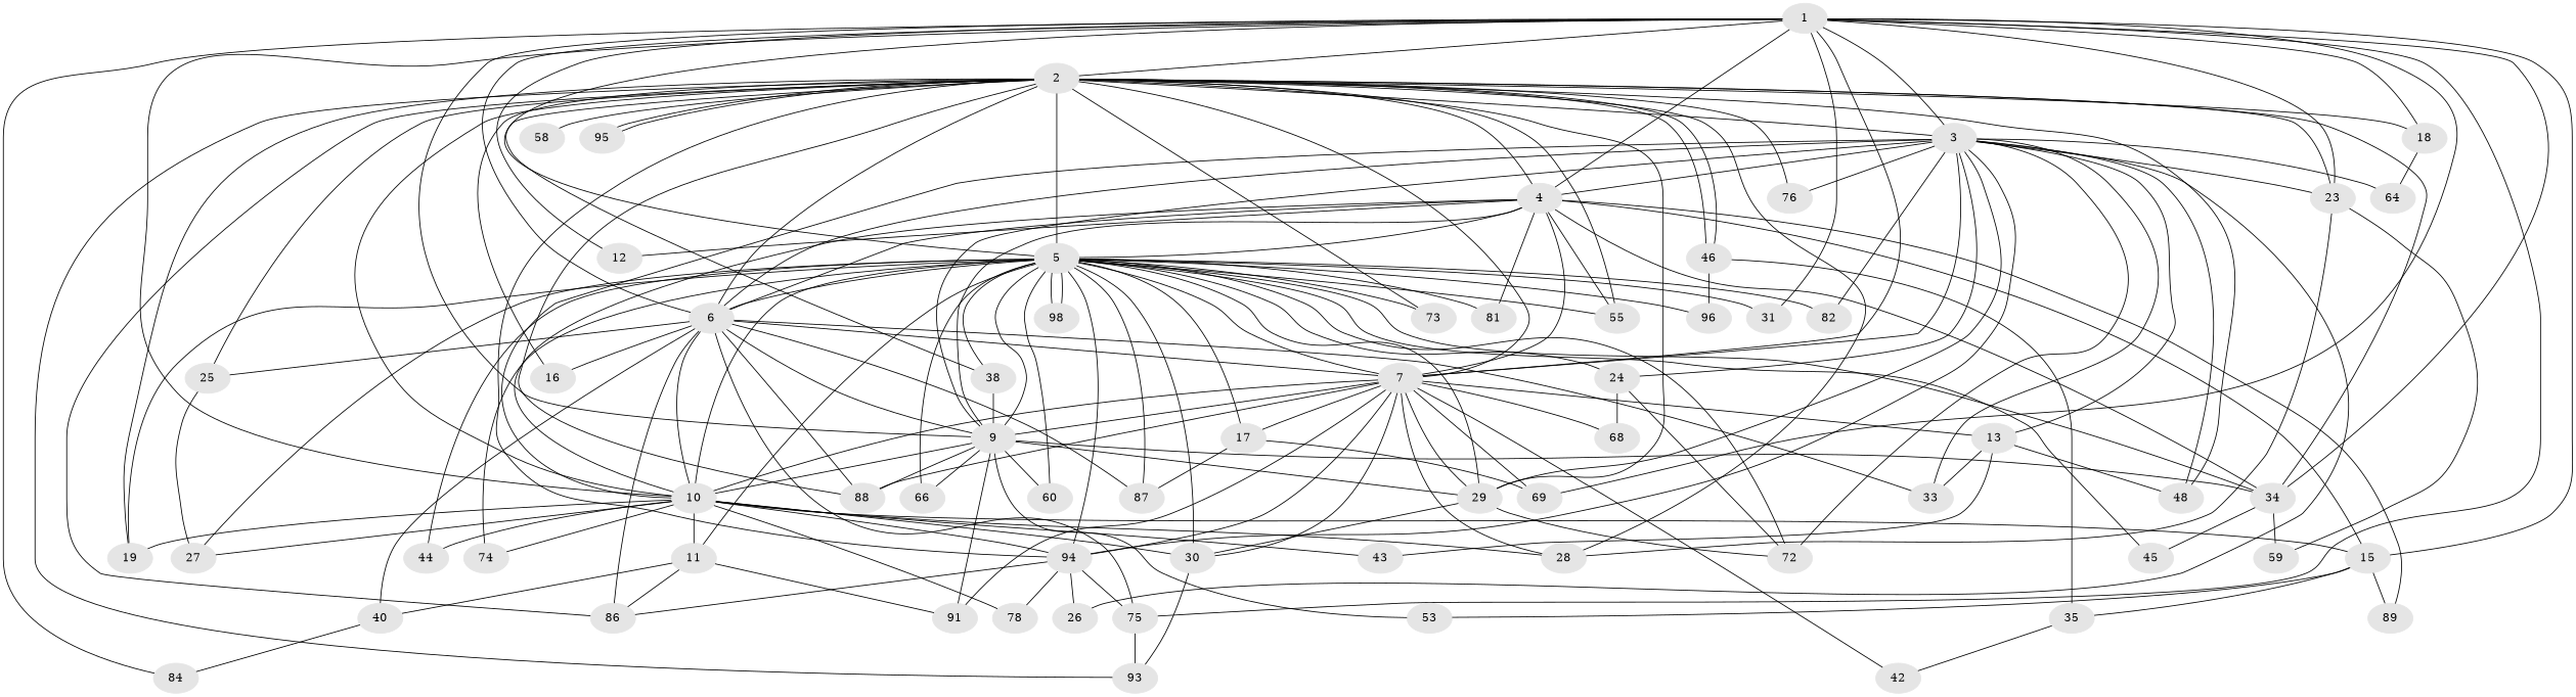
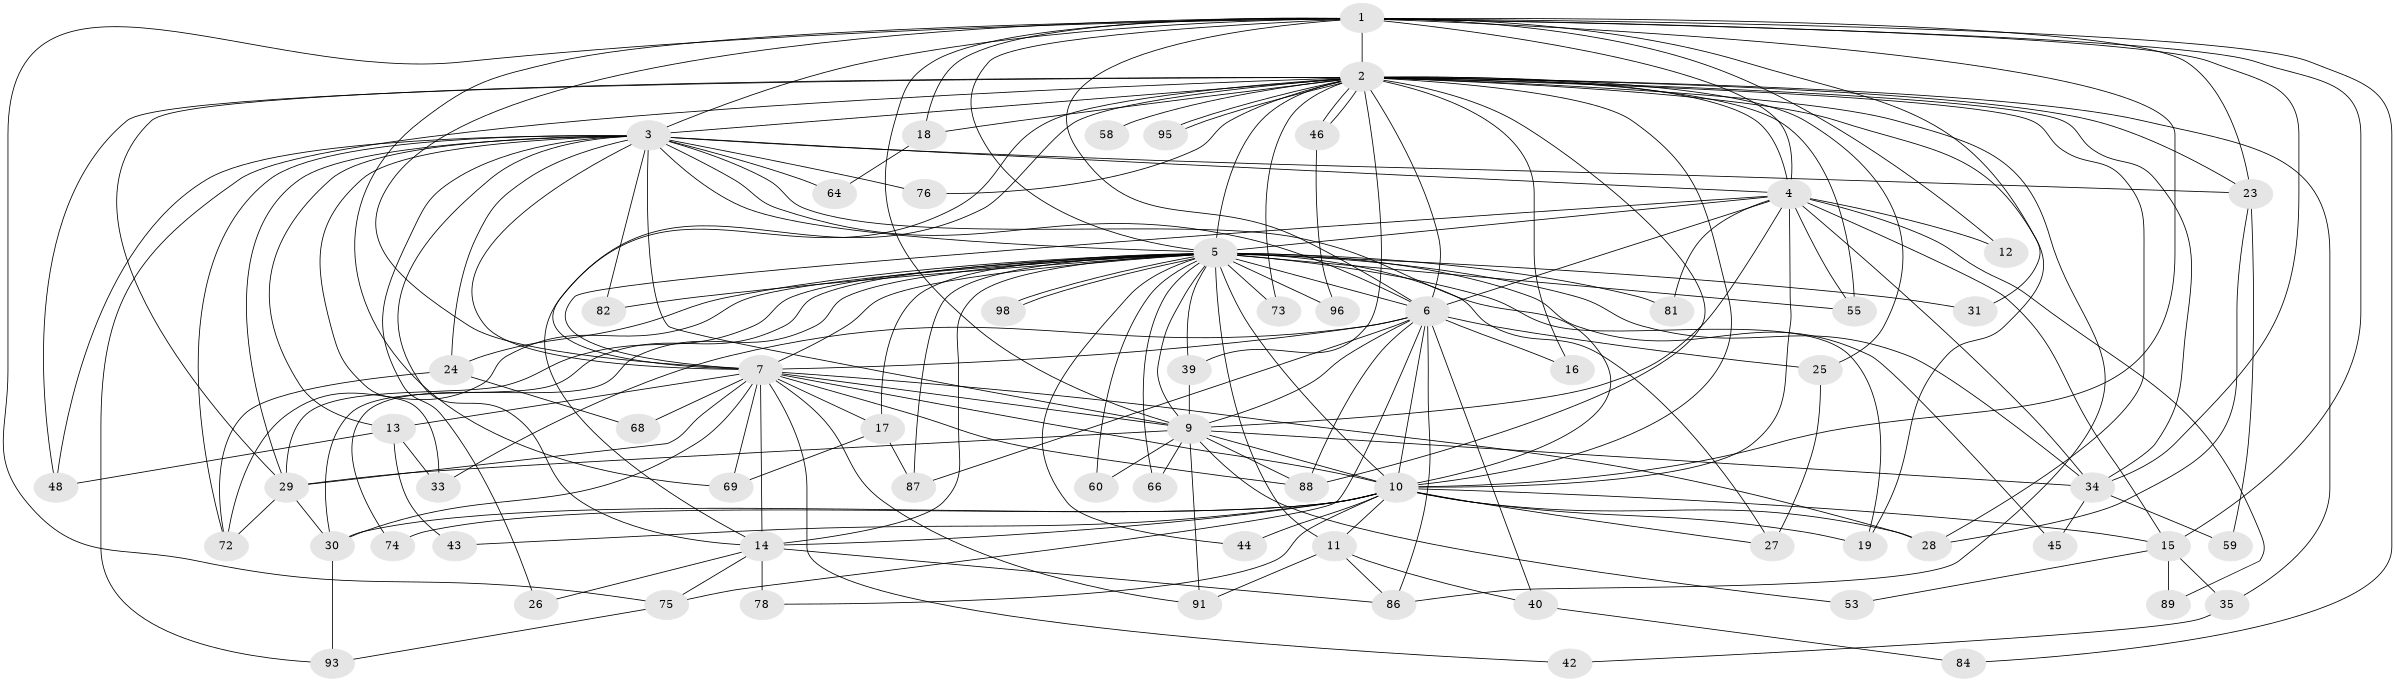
  graph {
    node [color=gray90 style=filled]
    1 [super="+57"]
    2 [super="+56+121+116+118+114+112+97+92+107+52+22+100+50+77"]
    3 [super="+103+99+32"]
    4 [super="+111+120+65+49"]
    5 [super="+36+8+21+85"]
    6
    7 [super="+63"]
    9
    10 [super="+47+20"]
    12
    15
    18
    23
    31
    34 [super="+70+71"]
    69 [super="+133"]
    75 [super="+130"]
    84
-   14 [super="+67" label=94]
+   14 [super="+67"]
    16
    19
    25 [super="+108"]
    28 [super="+41"]
    29
    35
-   39 [label=38]
+   39
    46
    48 [super="+126"]
    55 [super="+132"]
    58
    73
    76
    86 [super="+90+101"]
    88 [super="+104"]
    93
    95
    13
    24
    26
    33 [super="+124"]
    64
    72 [super="+83"]
    82
    81
    89
    11
    17
    27
    30 [super="+37"]
    44
    45
    60
    66
    74
    87 [super="+128"]
    96
    98
    40
    42
    68
    91 [super="+125"]
    53
    43 [super="+117"]
    78
    59
    1 -- 2 [weight=2]
    1 -- 3
    1 -- 4 [weight=3]
    1 -- 5 [weight=2]
    1 -- 6 [weight=2]
    1 -- 7
    1 -- 9
    1 -- 10
    1 -- 12
    1 -- 15
    1 -- 18
    1 -- 23
    1 -- 31
    1 -- 34
    1 -- 69
    1 -- 75
    1 -- 84
    2 -- 3
    2 -- 4 [weight=2]
    2 -- 5 [weight=5]
    2 -- 6 [weight=5]
    2 -- 7 [weight=3]
    2 -- 10 [weight=5]
    2 -- 18
    2 -- 23
    2 -- 34
    2 -- 14
    2 -- 16
    2 -- 19
    2 -- 25
    2 -- 28
    2 -- 29 [weight=2]
-   46 -- 35
+   2 -- 35
    2 -- 39 [weight=2]
    2 -- 46
    2 -- 46
    2 -- 48
    2 -- 55
    2 -- 58
    2 -- 73
    2 -- 76
    2 -- 86
    2 -- 88
    2 -- 93
    2 -- 95
    2 -- 95
    3 -- 4
+   3 -- 5 [weight=2]
    3 -- 6
    3 -- 7
    3 -- 9 [weight=2]
    3 -- 10
    3 -- 23
    3 -- 14
    3 -- 29
    3 -- 48
    3 -- 76
    3 -- 13
    3 -- 24
    3 -- 26
    3 -- 33
    3 -- 64
    3 -- 72
    3 -- 82
    4 -- 5 [weight=3]
    4 -- 6
    4 -- 7
    4 -- 9
    4 -- 10
    4 -- 12
    4 -- 15
    4 -- 34
    4 -- 55
    4 -- 81
    4 -- 89
    5 -- 6 [weight=2]
    5 -- 7 [weight=2]
    5 -- 9 [weight=3]
    5 -- 10 [weight=5]
    5 -- 31
    5 -- 34 [weight=2]
    5 -- 14
    5 -- 19
    5 -- 29
    5 -- 39
    5 -- 55
    5 -- 73
    5 -- 24
    5 -- 72
    5 -- 82
    5 -- 81
    5 -- 11
    5 -- 17
    5 -- 27
    5 -- 30
    5 -- 44
    5 -- 45
    5 -- 60
    5 -- 66
    5 -- 74
    5 -- 87
    5 -- 96
    5 -- 98
    5 -- 98
    6 -- 7
    6 -- 9
    6 -- 10
    6 -- 75
    6 -- 16
    6 -- 25
    6 -- 86
    6 -- 88
    6 -- 33
    6 -- 87
    6 -- 40
    7 -- 9
    7 -- 10
    7 -- 69
    7 -- 14
    7 -- 28
    7 -- 29
    7 -- 88
    7 -- 13
    7 -- 17
    7 -- 30
    7 -- 42
    7 -- 68
    7 -- 91
    9 -- 10
    9 -- 34
    9 -- 29
    9 -- 88
    9 -- 60
    9 -- 66
    9 -- 91
    9 -- 53
    10 -- 15
    10 -- 14
    10 -- 19
    10 -- 28
    10 -- 11
    10 -- 27
    10 -- 30
    10 -- 44
    10 -- 74
    10 -- 43
    10 -- 78
    15 -- 35
    15 -- 89
    15 -- 53
    18 -- 64
    23 -- 28
    23 -- 59
    34 -- 45
    34 -- 59
    75 -- 93
    14 -- 75
    14 -- 86
    14 -- 26
    14 -- 78
    25 -- 27
    29 -- 72
    29 -- 30
    35 -- 42
    39 -- 9 [weight=4]
    46 -- 96
    13 -- 48
    13 -- 33
    13 -- 43
    24 -- 72
    24 -- 68
    11 -- 86
    11 -- 40
    11 -- 91
    17 -- 69
    17 -- 87
    30 -- 93
    40 -- 84
  }
